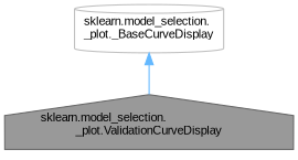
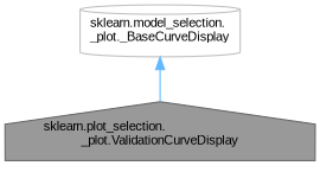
  digraph {
    fontname="Liberation Sans"
    node [fontname="Liberation Sans" fontsize=10 style=filled]
-   n1 [color=gray40 fillcolor=grey60 fontcolor=black height=0.2 label="sklearn.model_selection.\l_plot.ValidationCurveDisplay" shape=house width=0.4]
+   n1 [color=gray40 fillcolor=grey60 fontcolor=black height=0.2 label="sklearn.plot_selection.\l_plot.ValidationCurveDisplay" shape=house width=0.4]
    n2 [color=grey75 fillcolor=white height=0.2 label="sklearn.model_selection.\l_plot._BaseCurveDisplay" shape=cylinder width=0.4]
    n2 -> n1 [color=steelblue1 dir=back fontname="Liberation Sans" fontsize=10 labelfontname=Helvetica labelfontsize=10 style=solid]
  }
